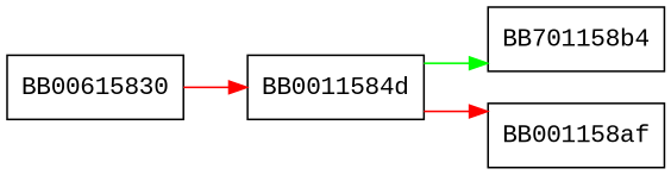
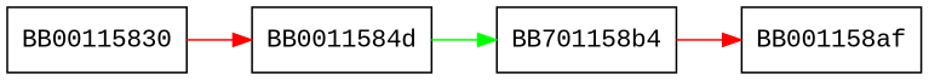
  digraph {
    fontname="Liberation Mono"
    rankdir=LR
    splines=ortho
    node [fontname="Liberation Mono" shape=box]
    edge [color=red fontname="Liberation Mono"]
-   BB00115830 [label=BB00615830]
+   BB00115830
    BB0011584d
    n3 [label=BB701158b4]
    BB001158af
    BB00115830 -> BB0011584d
    BB0011584d -> n3 [color=green]
-   BB0011584d -> BB001158af
+   n3 -> BB001158af
  }
